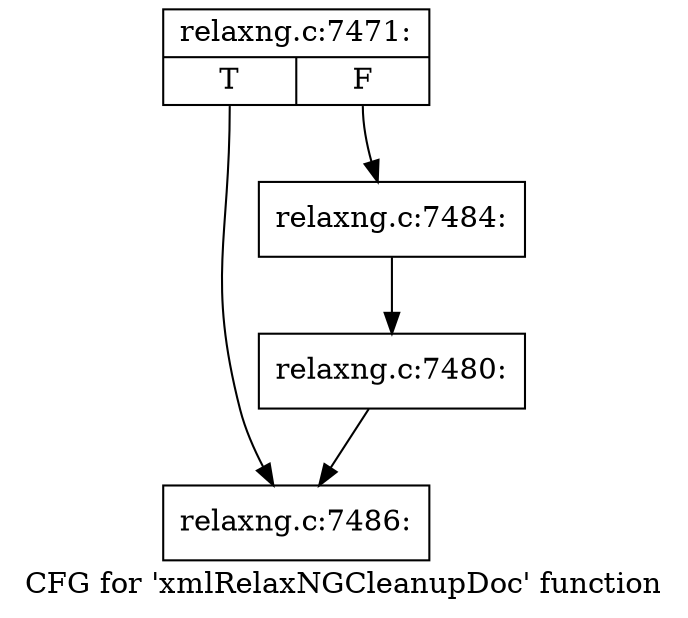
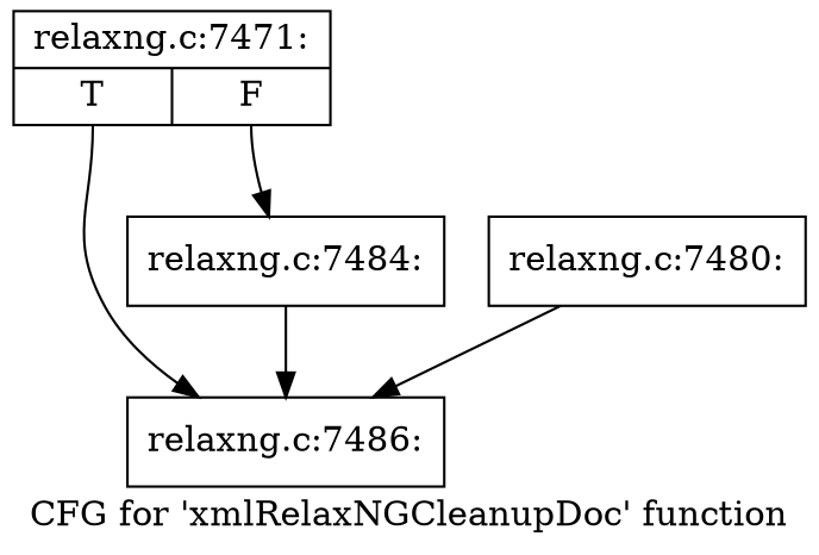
  digraph {
    label="CFG for 'xmlRelaxNGCleanupDoc' function"
    node [shape=record]
    n1 [label="{relaxng.c:7471:|{<s0>T|<s1>F}}"]
    n2 [label="{relaxng.c:7484:}"]
    n3 [label="{relaxng.c:7486:}"]
    n4 [label="{relaxng.c:7480:}"]
    n1 -> n2 [tailport=s1]
    n1 -> n3 [tailport=s0]
-   n2 -> n4
+   n2 -> n3
    n4 -> n3
  }
